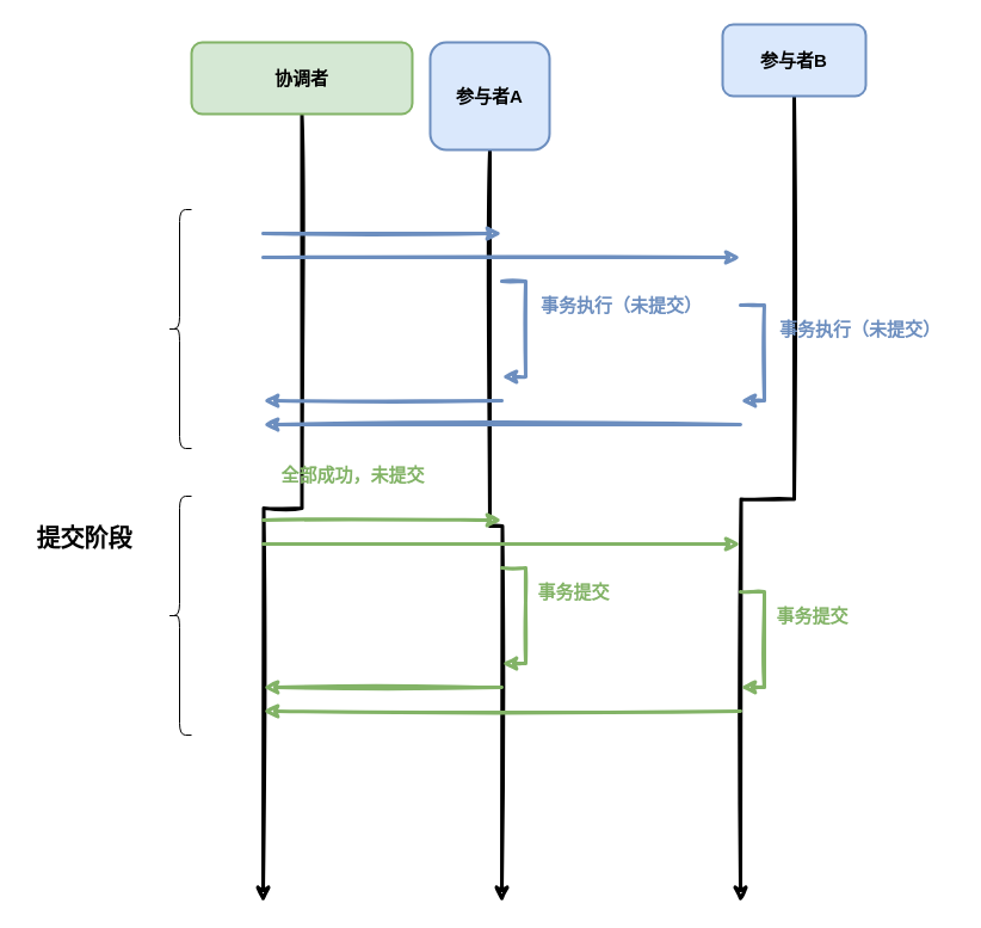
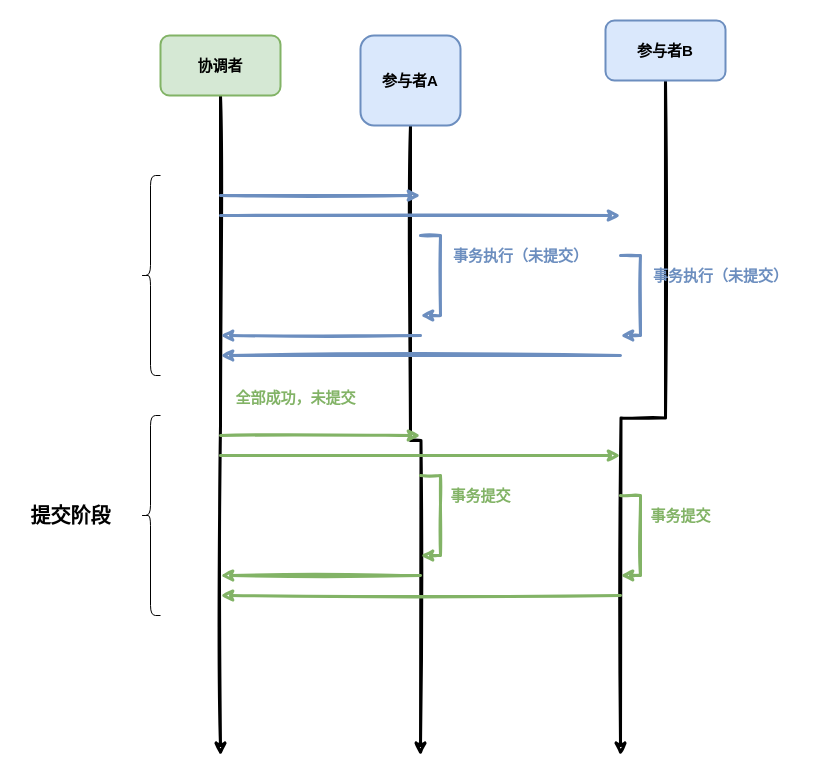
  <mxCell id="0" />
  <mxCell id="1" parent="0" />
  <mxCell id="2" style="edgeStyle=orthogonalEdgeStyle;rounded=0;orthogonalLoop=1;jettySize=auto;html=1;fontSize=15;strokeWidth=3;sketch=1;" edge="1" parent="1" source="3"><mxGeometry relative="1" as="geometry"><mxPoint x="220" y="755" as="targetPoint" /></mxGeometry></mxCell>
- <mxCell id="3" value="协调者" style="rounded=1;whiteSpace=wrap;html=1;strokeWidth=2;fillWeight=4;hachureGap=8;hachureAngle=45;fillColor=#d5e8d4;sketch=0;strokeColor=#82b366;fontSize=15;fontStyle=1" vertex="1" parent="1"><mxGeometry x="160" y="35" width="185" height="60" as="geometry" /></mxCell>
+ <mxCell id="3" value="协调者" style="rounded=1;whiteSpace=wrap;html=1;strokeWidth=2;fillWeight=4;hachureGap=8;hachureAngle=45;fillColor=#d5e8d4;sketch=0;strokeColor=#82b366;fontSize=15;fontStyle=1" vertex="1" parent="1"><mxGeometry x="160" y="35" width="120" height="60" as="geometry" /></mxCell>
  <mxCell id="4" style="edgeStyle=orthogonalEdgeStyle;rounded=0;orthogonalLoop=1;jettySize=auto;html=1;fontSize=15;strokeWidth=3;sketch=1;" edge="1" parent="1" source="5"><mxGeometry relative="1" as="geometry"><mxPoint x="420" y="755" as="targetPoint" /></mxGeometry></mxCell>
  <mxCell id="5" value="参与者A" style="rounded=1;whiteSpace=wrap;html=1;strokeWidth=2;fillWeight=4;hachureGap=8;hachureAngle=45;fillColor=#dae8fc;sketch=0;strokeColor=#6c8ebf;fontSize=15;fontStyle=1" vertex="1" parent="1"><mxGeometry x="360" y="35" width="100" height="90" as="geometry" /></mxCell>
  <mxCell id="6" style="edgeStyle=orthogonalEdgeStyle;rounded=0;orthogonalLoop=1;jettySize=auto;html=1;fontSize=15;strokeWidth=3;sketch=1;" edge="1" parent="1" source="7"><mxGeometry relative="1" as="geometry"><mxPoint x="620" y="755" as="targetPoint" /></mxGeometry></mxCell>
  <mxCell id="7" value="参与者B" style="rounded=1;whiteSpace=wrap;html=1;strokeWidth=2;fillWeight=4;hachureGap=8;hachureAngle=45;fillColor=#dae8fc;sketch=0;strokeColor=#6c8ebf;fontSize=15;fontStyle=1" vertex="1" parent="1"><mxGeometry x="605" y="20" width="120" height="60" as="geometry" /></mxCell>
  <mxCell id="8" value="" style="endArrow=classic;html=1;rounded=0;sketch=1;strokeWidth=3;fontSize=14;fillColor=#dae8fc;strokeColor=#6c8ebf;" edge="1" parent="1"><mxGeometry width="50" height="50" relative="1" as="geometry"><mxPoint x="220" y="195" as="sourcePoint" /><mxPoint x="420" y="195" as="targetPoint" /></mxGeometry></mxCell>
  <mxCell id="9" value="" style="endArrow=classic;html=1;rounded=0;sketch=1;strokeWidth=3;fontSize=15;fillColor=#dae8fc;strokeColor=#6c8ebf;" edge="1" parent="1"><mxGeometry width="50" height="50" relative="1" as="geometry"><mxPoint x="420" y="335" as="sourcePoint" /><mxPoint x="220" y="335" as="targetPoint" /></mxGeometry></mxCell>
  <mxCell id="10" value="" style="endArrow=classic;html=1;rounded=0;sketch=1;strokeWidth=3;fontSize=14;fillColor=#dae8fc;strokeColor=#6c8ebf;" edge="1" parent="1"><mxGeometry width="50" height="50" relative="1" as="geometry"><mxPoint x="420" y="235" as="sourcePoint" /><mxPoint x="420" y="315" as="targetPoint" /><Array as="points"><mxPoint x="440" y="235" /><mxPoint x="440" y="315" /></Array></mxGeometry></mxCell>
  <mxCell id="11" value="" style="endArrow=classic;html=1;rounded=0;sketch=1;strokeWidth=3;fontSize=14;fillColor=#dae8fc;strokeColor=#6c8ebf;" edge="1" parent="1"><mxGeometry width="50" height="50" relative="1" as="geometry"><mxPoint x="220" y="215" as="sourcePoint" /><mxPoint x="620" y="215" as="targetPoint" /></mxGeometry></mxCell>
  <mxCell id="12" value="" style="endArrow=classic;html=1;rounded=0;sketch=1;strokeWidth=3;fontSize=15;fillColor=#dae8fc;strokeColor=#6c8ebf;" edge="1" parent="1"><mxGeometry width="50" height="50" relative="1" as="geometry"><mxPoint x="620" y="355" as="sourcePoint" /><mxPoint x="220" y="355" as="targetPoint" /></mxGeometry></mxCell>
  <mxCell id="13" value="" style="endArrow=classic;html=1;rounded=0;sketch=1;strokeWidth=3;fontSize=14;fillColor=#dae8fc;strokeColor=#6c8ebf;" edge="1" parent="1"><mxGeometry width="50" height="50" relative="1" as="geometry"><mxPoint x="620" y="255" as="sourcePoint" /><mxPoint x="620" y="335" as="targetPoint" /><Array as="points"><mxPoint x="640" y="255" /><mxPoint x="640" y="335" /></Array></mxGeometry></mxCell>
  <mxCell id="14" value="" style="endArrow=classic;html=1;rounded=0;sketch=1;strokeWidth=3;fontSize=14;fillColor=#d5e8d4;strokeColor=#82b366;" edge="1" parent="1"><mxGeometry width="50" height="50" relative="1" as="geometry"><mxPoint x="220" y="435" as="sourcePoint" /><mxPoint x="420" y="435" as="targetPoint" /></mxGeometry></mxCell>
  <mxCell id="15" value="" style="endArrow=classic;html=1;rounded=0;sketch=1;strokeWidth=3;fontSize=15;fillColor=#d5e8d4;strokeColor=#82b366;" edge="1" parent="1"><mxGeometry width="50" height="50" relative="1" as="geometry"><mxPoint x="420" y="575" as="sourcePoint" /><mxPoint x="220" y="575" as="targetPoint" /></mxGeometry></mxCell>
  <mxCell id="16" value="" style="endArrow=classic;html=1;rounded=0;sketch=1;strokeWidth=3;fontSize=14;fillColor=#d5e8d4;strokeColor=#82b366;" edge="1" parent="1"><mxGeometry width="50" height="50" relative="1" as="geometry"><mxPoint x="420" y="475" as="sourcePoint" /><mxPoint x="420" y="555" as="targetPoint" /><Array as="points"><mxPoint x="440" y="475" /><mxPoint x="440" y="555" /></Array></mxGeometry></mxCell>
  <mxCell id="17" value="" style="endArrow=classic;html=1;rounded=0;sketch=1;strokeWidth=3;fontSize=14;fillColor=#d5e8d4;strokeColor=#82b366;" edge="1" parent="1"><mxGeometry width="50" height="50" relative="1" as="geometry"><mxPoint x="220" y="455" as="sourcePoint" /><mxPoint x="620" y="455" as="targetPoint" /></mxGeometry></mxCell>
  <mxCell id="18" value="" style="endArrow=classic;html=1;rounded=0;sketch=1;strokeWidth=3;fontSize=15;fillColor=#d5e8d4;strokeColor=#82b366;" edge="1" parent="1"><mxGeometry width="50" height="50" relative="1" as="geometry"><mxPoint x="620" y="595" as="sourcePoint" /><mxPoint x="220" y="595" as="targetPoint" /></mxGeometry></mxCell>
  <mxCell id="19" value="" style="endArrow=classic;html=1;rounded=0;sketch=1;strokeWidth=3;fontSize=14;fillColor=#d5e8d4;strokeColor=#82b366;" edge="1" parent="1"><mxGeometry width="50" height="50" relative="1" as="geometry"><mxPoint x="620" y="495" as="sourcePoint" /><mxPoint x="620" y="575" as="targetPoint" /><Array as="points"><mxPoint x="640" y="495" /><mxPoint x="640" y="575" /></Array></mxGeometry></mxCell>
  <mxCell id="20" value="" style="shape=curlyBracket;whiteSpace=wrap;html=1;rounded=1;labelPosition=left;verticalLabelPosition=middle;align=right;verticalAlign=middle;" vertex="1" parent="1"><mxGeometry x="140" y="175" width="20" height="200" as="geometry" /></mxCell>
  <mxCell id="21" value="" style="shape=curlyBracket;whiteSpace=wrap;html=1;rounded=1;labelPosition=left;verticalLabelPosition=middle;align=right;verticalAlign=middle;" vertex="1" parent="1"><mxGeometry x="140" y="415" width="20" height="200" as="geometry" /></mxCell>
- <mxCell id="22" value="&lt;font style=&quot;font-size: 20px;&quot;&gt;提交阶段&lt;/font&gt;" style="text;strokeColor=none;fillColor=none;html=1;fontSize=24;fontStyle=1;verticalAlign=middle;align=center;" vertex="1" parent="1"><mxGeometry x="20" y="430" width="100" height="40" as="geometry" /></mxCell>
+ <mxCell id="22" value="&lt;font style=&quot;font-size: 20px;&quot;&gt;提交阶段&lt;/font&gt;" style="text;strokeColor=none;fillColor=none;html=1;fontSize=24;fontStyle=1;verticalAlign=middle;align=center;" vertex="1" parent="1"><mxGeometry x="20" y="495" width="100" height="40" as="geometry" /></mxCell>
  <mxCell id="23" value="事务执行（未提交）" style="text;strokeColor=none;fillColor=none;html=1;fontSize=15;fontStyle=1;verticalAlign=middle;align=center;fontColor=#6C8EBF;" vertex="1" parent="1"><mxGeometry x="640" y="255" width="160" height="40" as="geometry" /></mxCell>
  <mxCell id="24" value="事务提交" style="text;strokeColor=none;fillColor=none;html=1;fontSize=15;fontStyle=1;verticalAlign=middle;align=center;fontColor=#82B366;" vertex="1" parent="1"><mxGeometry x="640" y="495" width="80" height="40" as="geometry" /></mxCell>
  <mxCell id="25" value="事务提交" style="text;html=1;fontSize=15;fontStyle=1;verticalAlign=middle;align=center;fontColor=#82B366;" vertex="1" parent="1"><mxGeometry x="440" y="475" width="80" height="40" as="geometry" /></mxCell>
  <mxCell id="26" value="事务执行（未提交）" style="text;html=1;fontSize=15;fontStyle=1;verticalAlign=middle;align=center;labelBackgroundColor=none;fontColor=#6C8EBF;" vertex="1" parent="1"><mxGeometry x="440" y="235" width="160" height="40" as="geometry" /></mxCell>
  <mxCell id="27" value="&lt;font style=&quot;font-size: 15px;&quot;&gt;全部成功，未提交&lt;/font&gt;" style="text;strokeColor=none;fillColor=none;html=1;fontSize=20;fontStyle=1;verticalAlign=middle;align=center;labelBackgroundColor=none;fontColor=#82B366;" vertex="1" parent="1"><mxGeometry x="220" y="375" width="150" height="40" as="geometry" /></mxCell>
